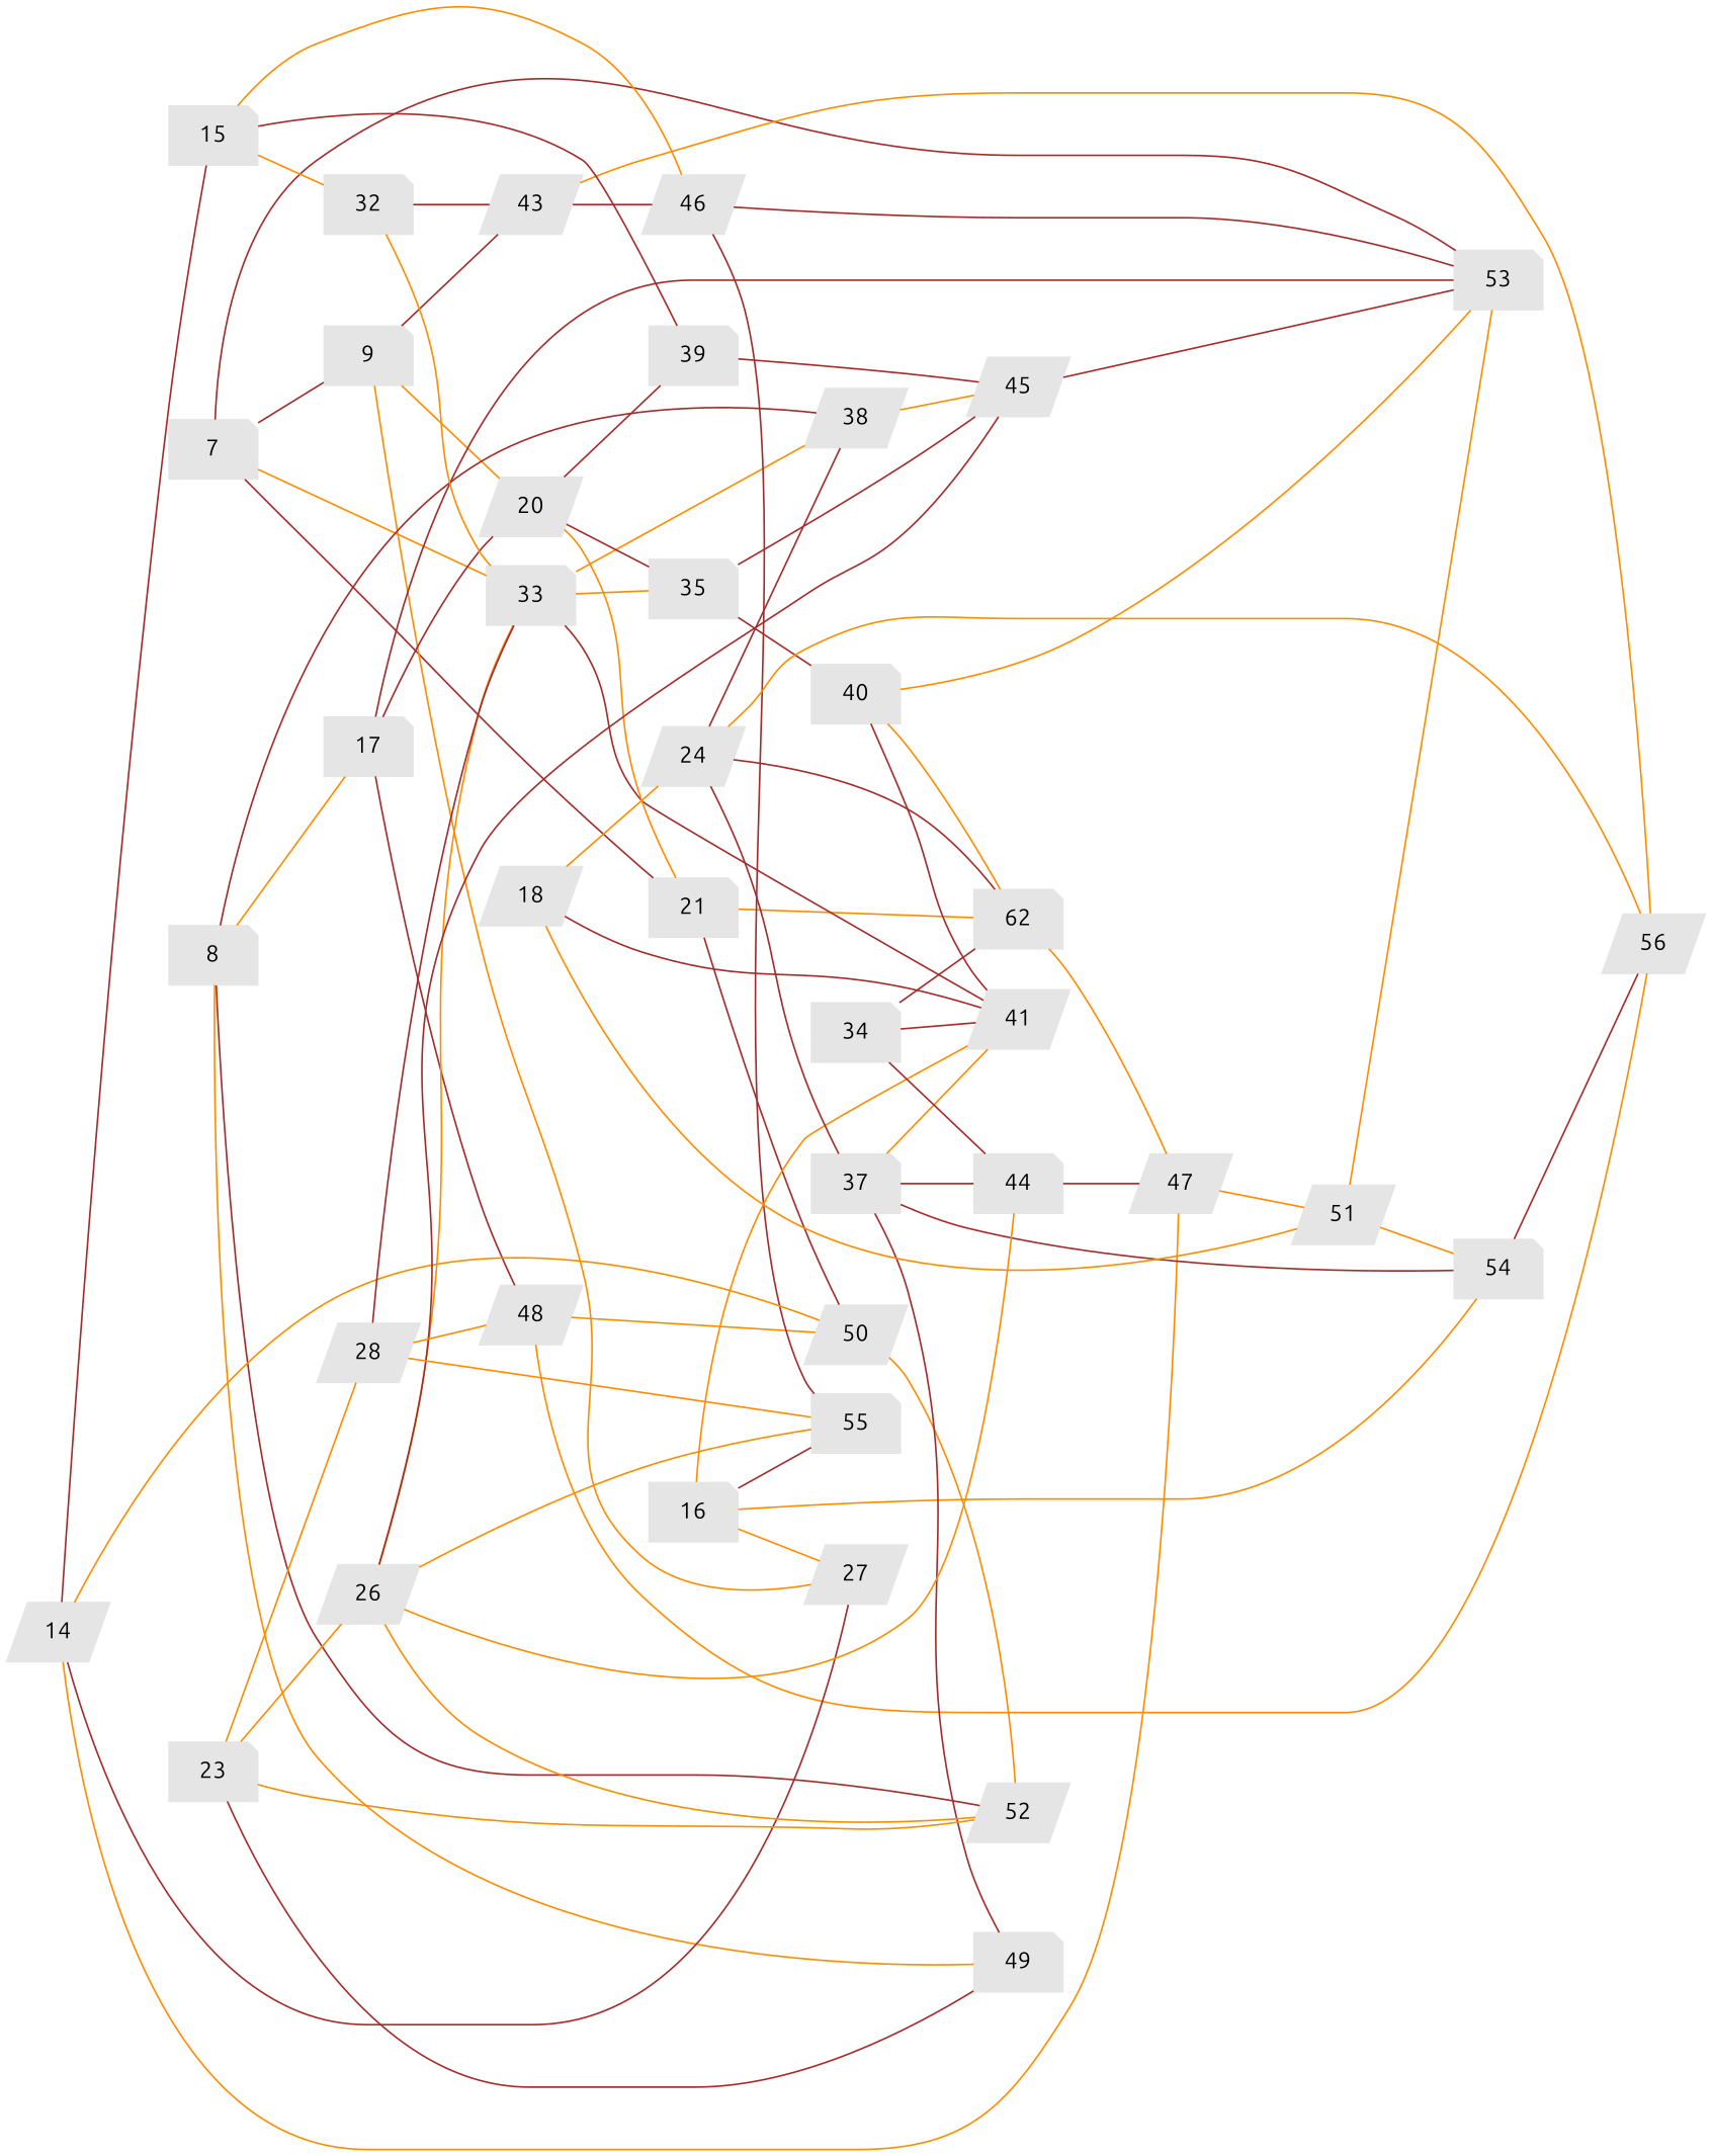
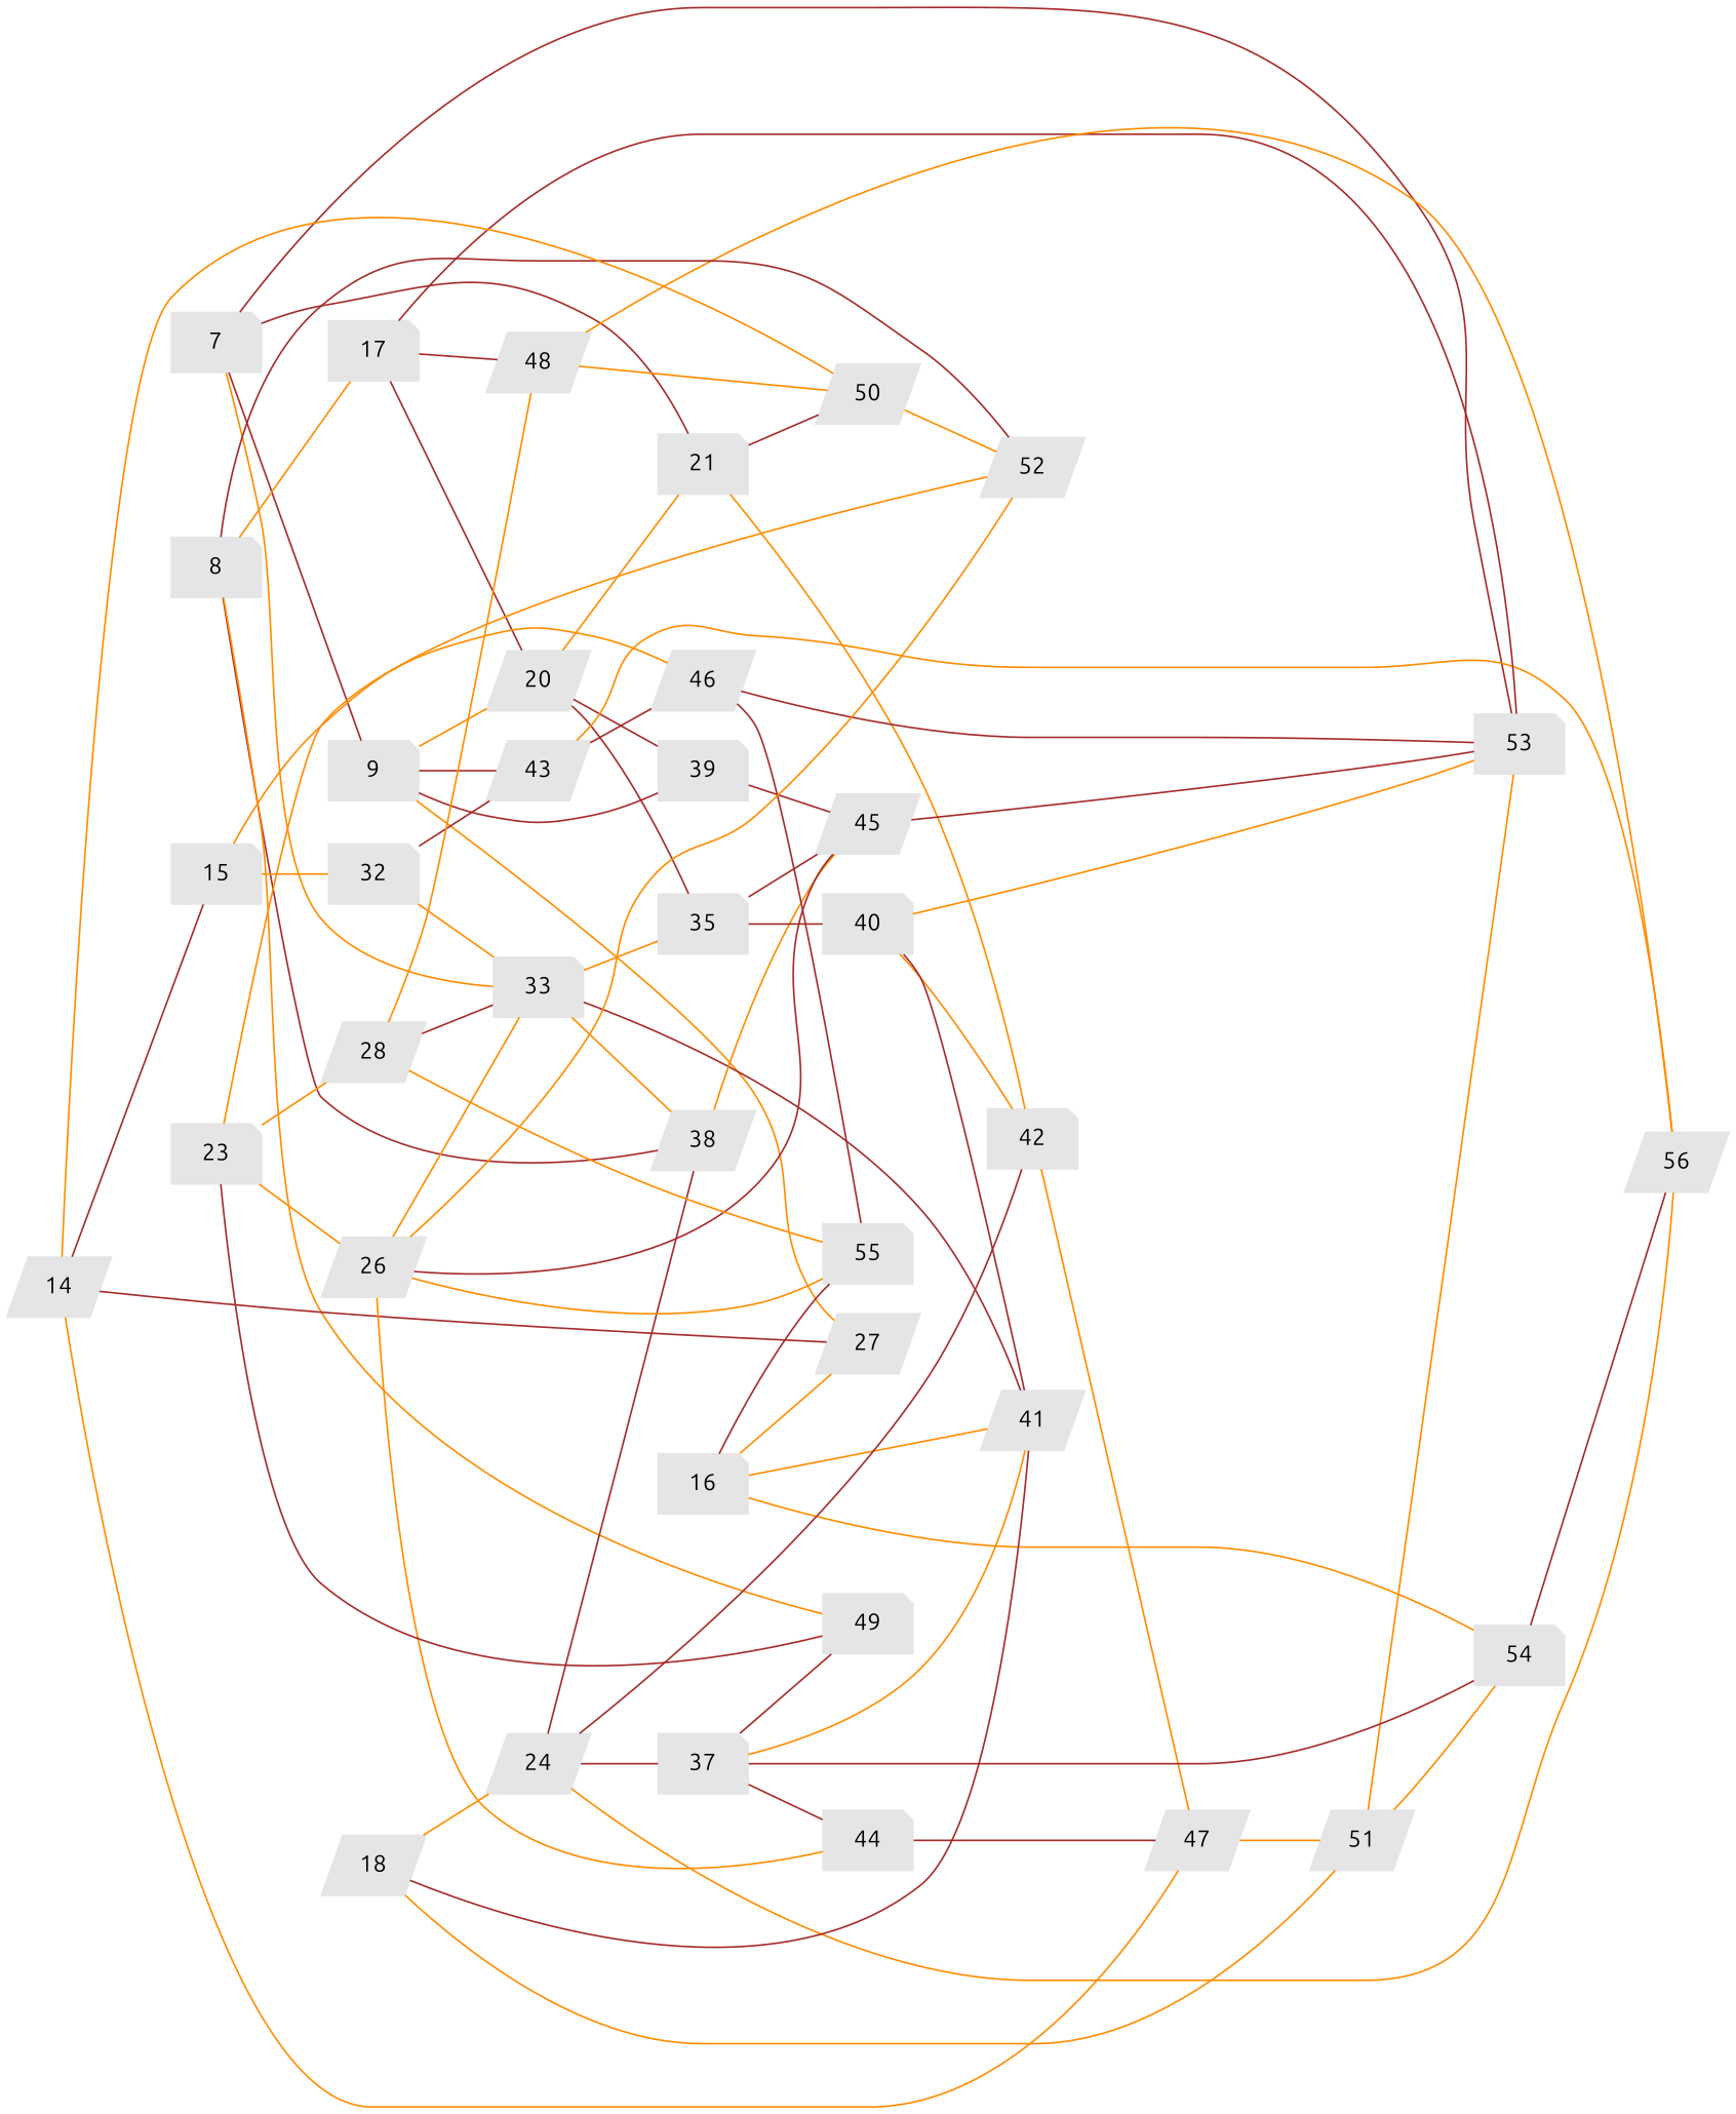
  graph {
    fontname=Ubuntu
    rankdir=LR
    node [color=gray90 fontname=Ubuntu shape=note style=filled]
    edge [color=brown fontname=Ubuntu]
    7
    9
    21
    33 [super="+2+29+13"]
    53 [super="+25"]
    20 [shape=parallelogram super="+4"]
    27 [shape=parallelogram]
    43 [shape=parallelogram]
    50 [shape=parallelogram]
-   42 [super="+30" label=62]
+   42 [super="+30"]
    38 [shape=parallelogram]
    41 [shape=parallelogram super="+36+22"]
    35 [super="+31"]
    17 [super="+12"]
    48 [shape=parallelogram]
    8
    49
    52 [shape=parallelogram]
    45 [shape=parallelogram super="+19"]
    39
    46 [shape=parallelogram]
    56 [shape=parallelogram]
    14 [shape=parallelogram]
    15
    47 [shape=parallelogram]
    32
    51 [shape=parallelogram]
    55
    16
    54
    24 [shape=parallelogram super="+11"]
    37 [super="+10"]
    18 [shape=parallelogram]
    40
    26 [shape=parallelogram super="+6"]
    44
    23
    28 [shape=parallelogram]
-   34
    7 -- 9
    7 -- 21
    7 -- 33 [color=darkorange]
    7 -- 53
    9 -- 20 [color=darkorange]
    9 -- 27 [color=darkorange]
    9 -- 43
    21 -- 50
    21 -- 42 [color=darkorange]
    33 -- 38 [color=darkorange]
    33 -- 41 [weight=2]
    33 -- 35 [color=darkorange weight=2]
    20 -- 21 [color=darkorange]
    20 -- 35 [weight=2]
    20 -- 39
    43 -- 46
    43 -- 56 [color=darkorange]
    50 -- 52 [color=darkorange]
    42 -- 47 [color=darkorange]
    38 -- 45 [color=darkorange]
    35 -- 45
    35 -- 40
    17 -- 53 [weight=3]
    17 -- 20
    17 -- 48
    48 -- 50 [color=darkorange]
    48 -- 56 [color=darkorange]
    8 -- 38
    8 -- 17 [color=darkorange]
    8 -- 49 [color=darkorange]
    8 -- 52
    45 -- 53
    39 -- 45 [weight=2]
    46 -- 53
    46 -- 55
    14 -- 27
    14 -- 50 [color=darkorange]
    14 -- 15
    14 -- 47 [color=darkorange]
-   15 -- 39
+   9 -- 39
    15 -- 46 [color=darkorange]
    15 -- 32 [color=darkorange]
    47 -- 51 [color=darkorange]
    32 -- 33 [color=darkorange]
    32 -- 43
    51 -- 53 [color=darkorange]
    51 -- 54 [color=darkorange]
    16 -- 27 [color=darkorange]
    16 -- 41 [color=darkorange]
    16 -- 55
    16 -- 54 [color=darkorange]
    54 -- 56
    24 -- 42
    24 -- 38
    24 -- 56 [color=darkorange]
    24 -- 37
    37 -- 41 [color=darkorange weight=2]
    37 -- 49
    37 -- 54
    37 -- 44
    18 -- 41
    18 -- 51 [color=darkorange]
    18 -- 24 [color=darkorange weight=2]
    40 -- 53 [color=darkorange]
    40 -- 42 [color=darkorange]
    40 -- 41
    26 -- 33 [color=darkorange]
    26 -- 52 [color=darkorange]
    26 -- 45
    26 -- 55 [color=darkorange]
    26 -- 44 [color=darkorange]
    44 -- 47
    23 -- 49
    23 -- 52 [color=darkorange]
    23 -- 26 [color=darkorange]
    23 -- 28 [color=darkorange]
    28 -- 33
    28 -- 48 [color=darkorange]
    28 -- 55 [color=darkorange]
-   34 -- 42 [weight=2]
-   34 -- 41
-   34 -- 44
  }
